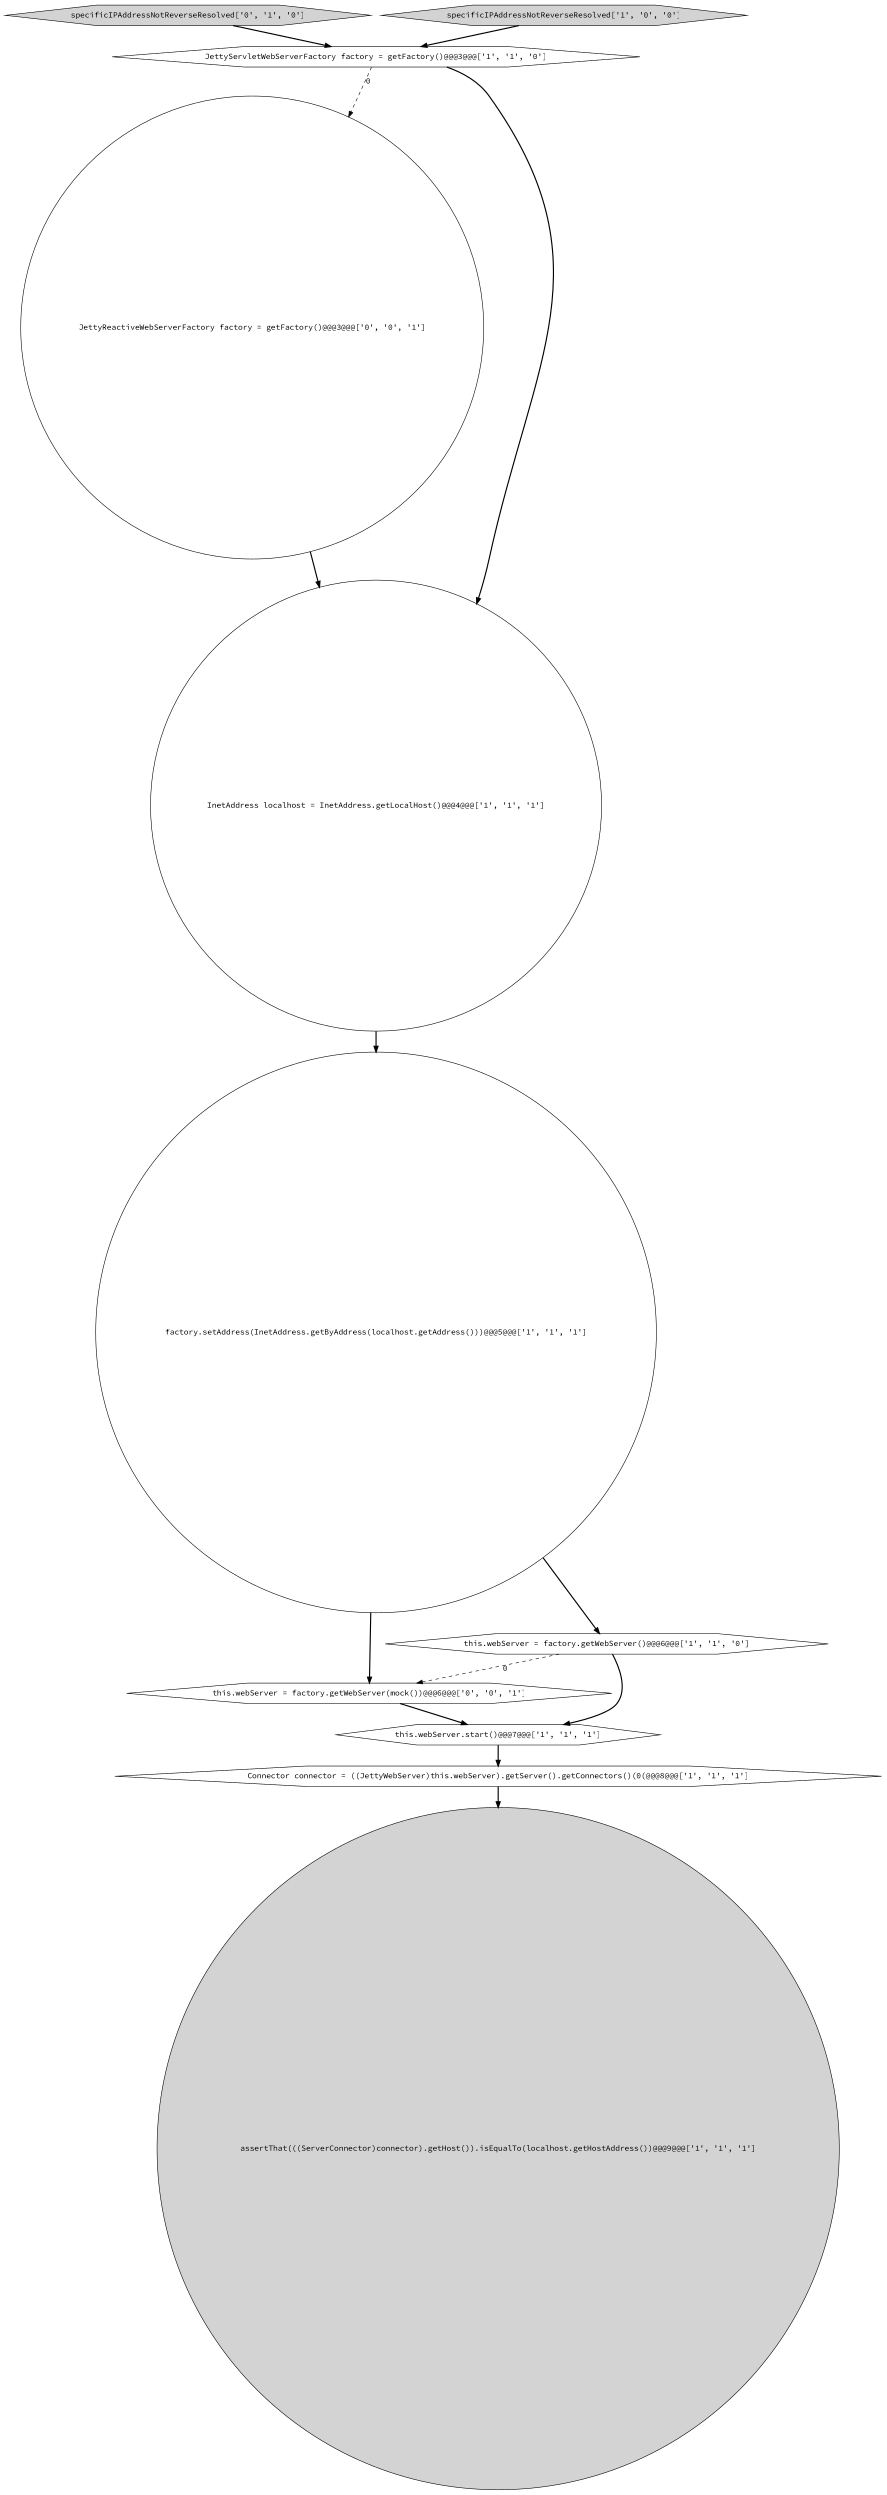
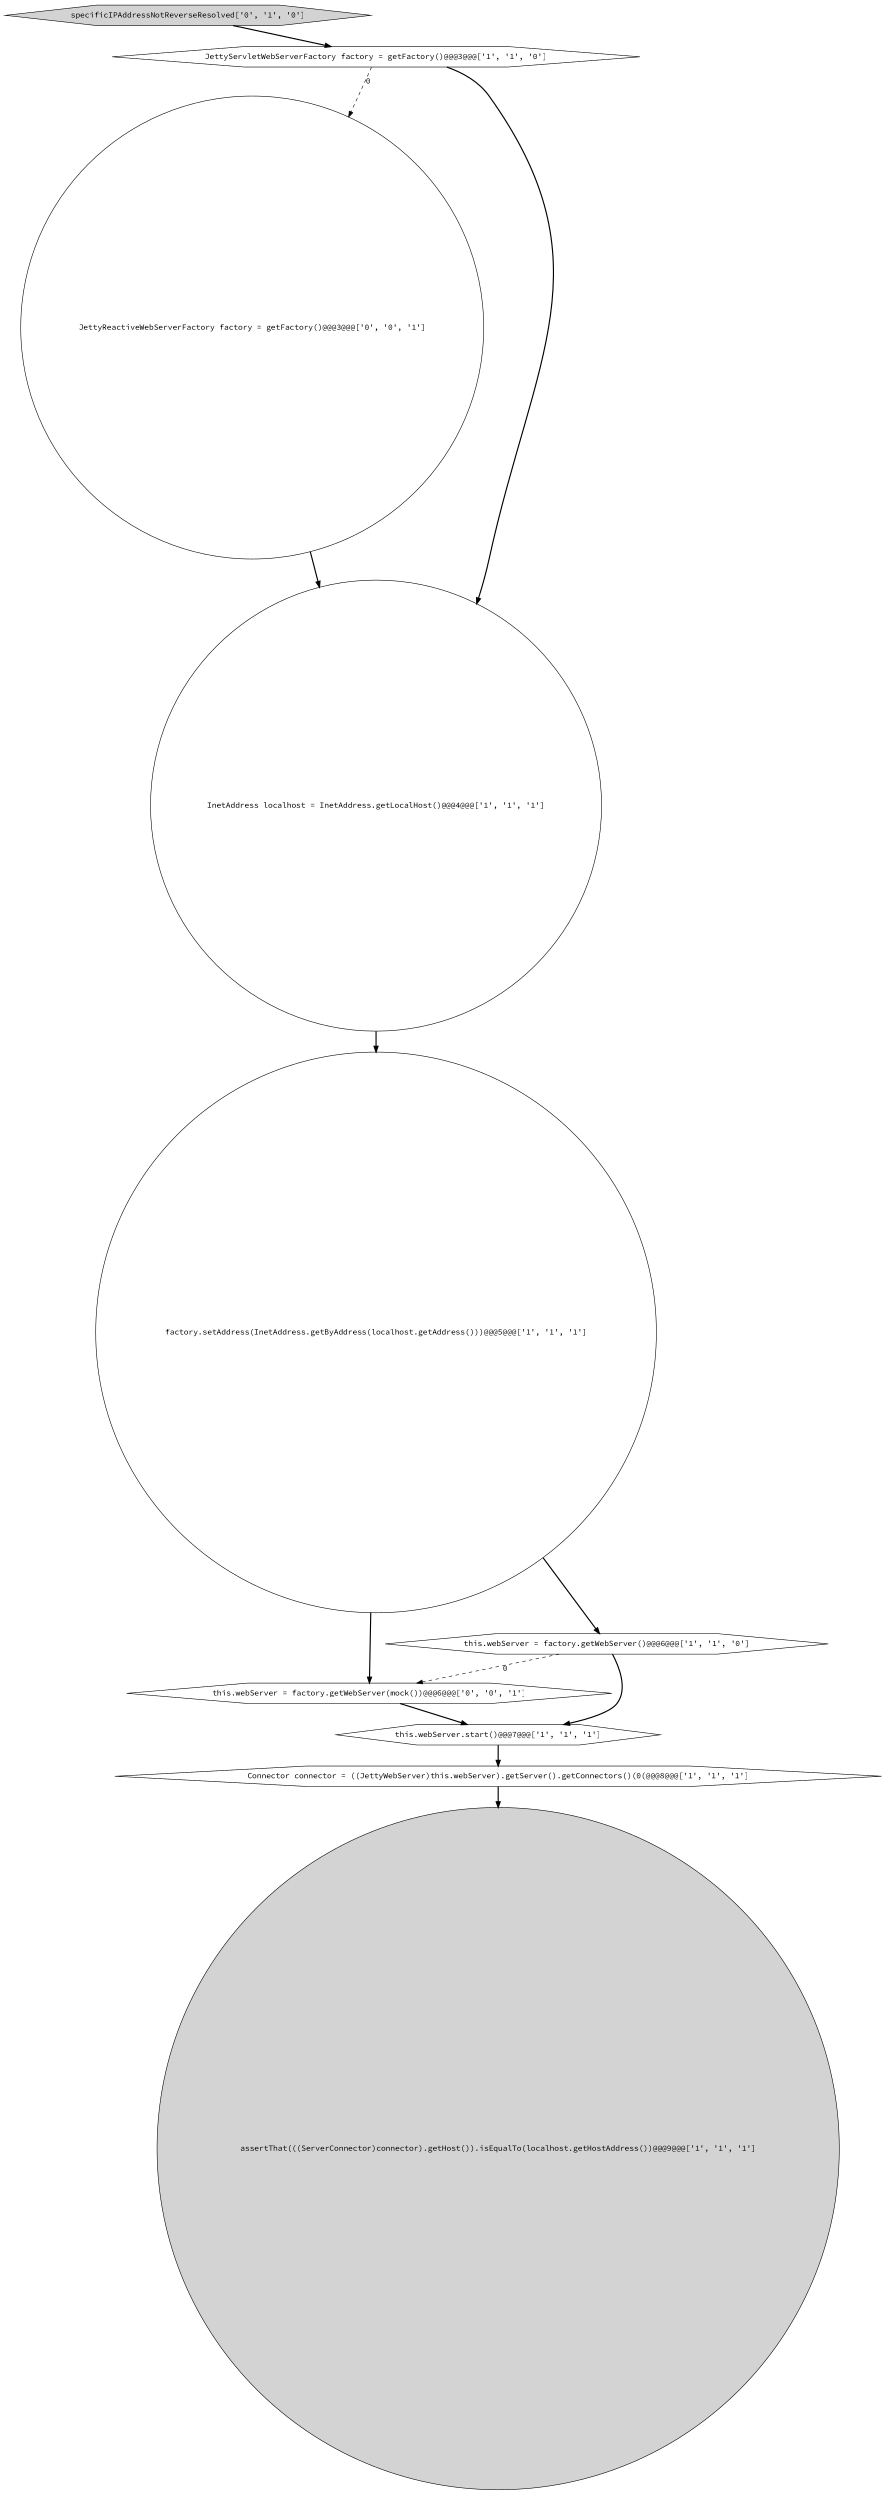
  digraph {
    fontname="Source Code Pro"
    node [fillcolor=white fontname="Source Code Pro" shape=hexagon style=filled]
    edge [fontname="Source Code Pro" style=bold]
    n1 [fillcolor=lightgray label="specificIPAddressNotReverseResolved['0', '1', '0']"]
    n2 [label="JettyServletWebServerFactory factory = getFactory()@@@3@@@['1', '1', '0']"]
    n3 [label="JettyReactiveWebServerFactory factory = getFactory()@@@3@@@['0', '0', '1']" shape=circle]
    n4 [label="InetAddress localhost = InetAddress.getLocalHost()@@@4@@@['1', '1', '1']" shape=circle]
    n5 [label="this.webServer = factory.getWebServer(mock())@@@6@@@['0', '0', '1']"]
    n6 [label="this.webServer.start()@@@7@@@['1', '1', '1']"]
    n7 [label="Connector connector = ((JettyWebServer)this.webServer).getServer().getConnectors()(0(@@@8@@@['1', '1', '1']"]
-   n8 [fillcolor=lightgray label="specificIPAddressNotReverseResolved['1', '0', '0']"]
    n9 [fillcolor=lightgray label="assertThat(((ServerConnector)connector).getHost()).isEqualTo(localhost.getHostAddress())@@@9@@@['1', '1', '1']" shape=circle]
    n10 [label="factory.setAddress(InetAddress.getByAddress(localhost.getAddress()))@@@5@@@['1', '1', '1']" shape=circle]
    n11 [label="this.webServer = factory.getWebServer()@@@6@@@['1', '1', '0']"]
    n1 -> n2
    n2 -> n3 [label=0 style=dashed]
    n2 -> n4
    n3 -> n4
    n4 -> n10
    n5 -> n6
    n6 -> n7
    n7 -> n9
-   n8 -> n2
    n10 -> n5
    n10 -> n11
    n11 -> n5 [label=0 style=dashed]
    n11 -> n6
  }
